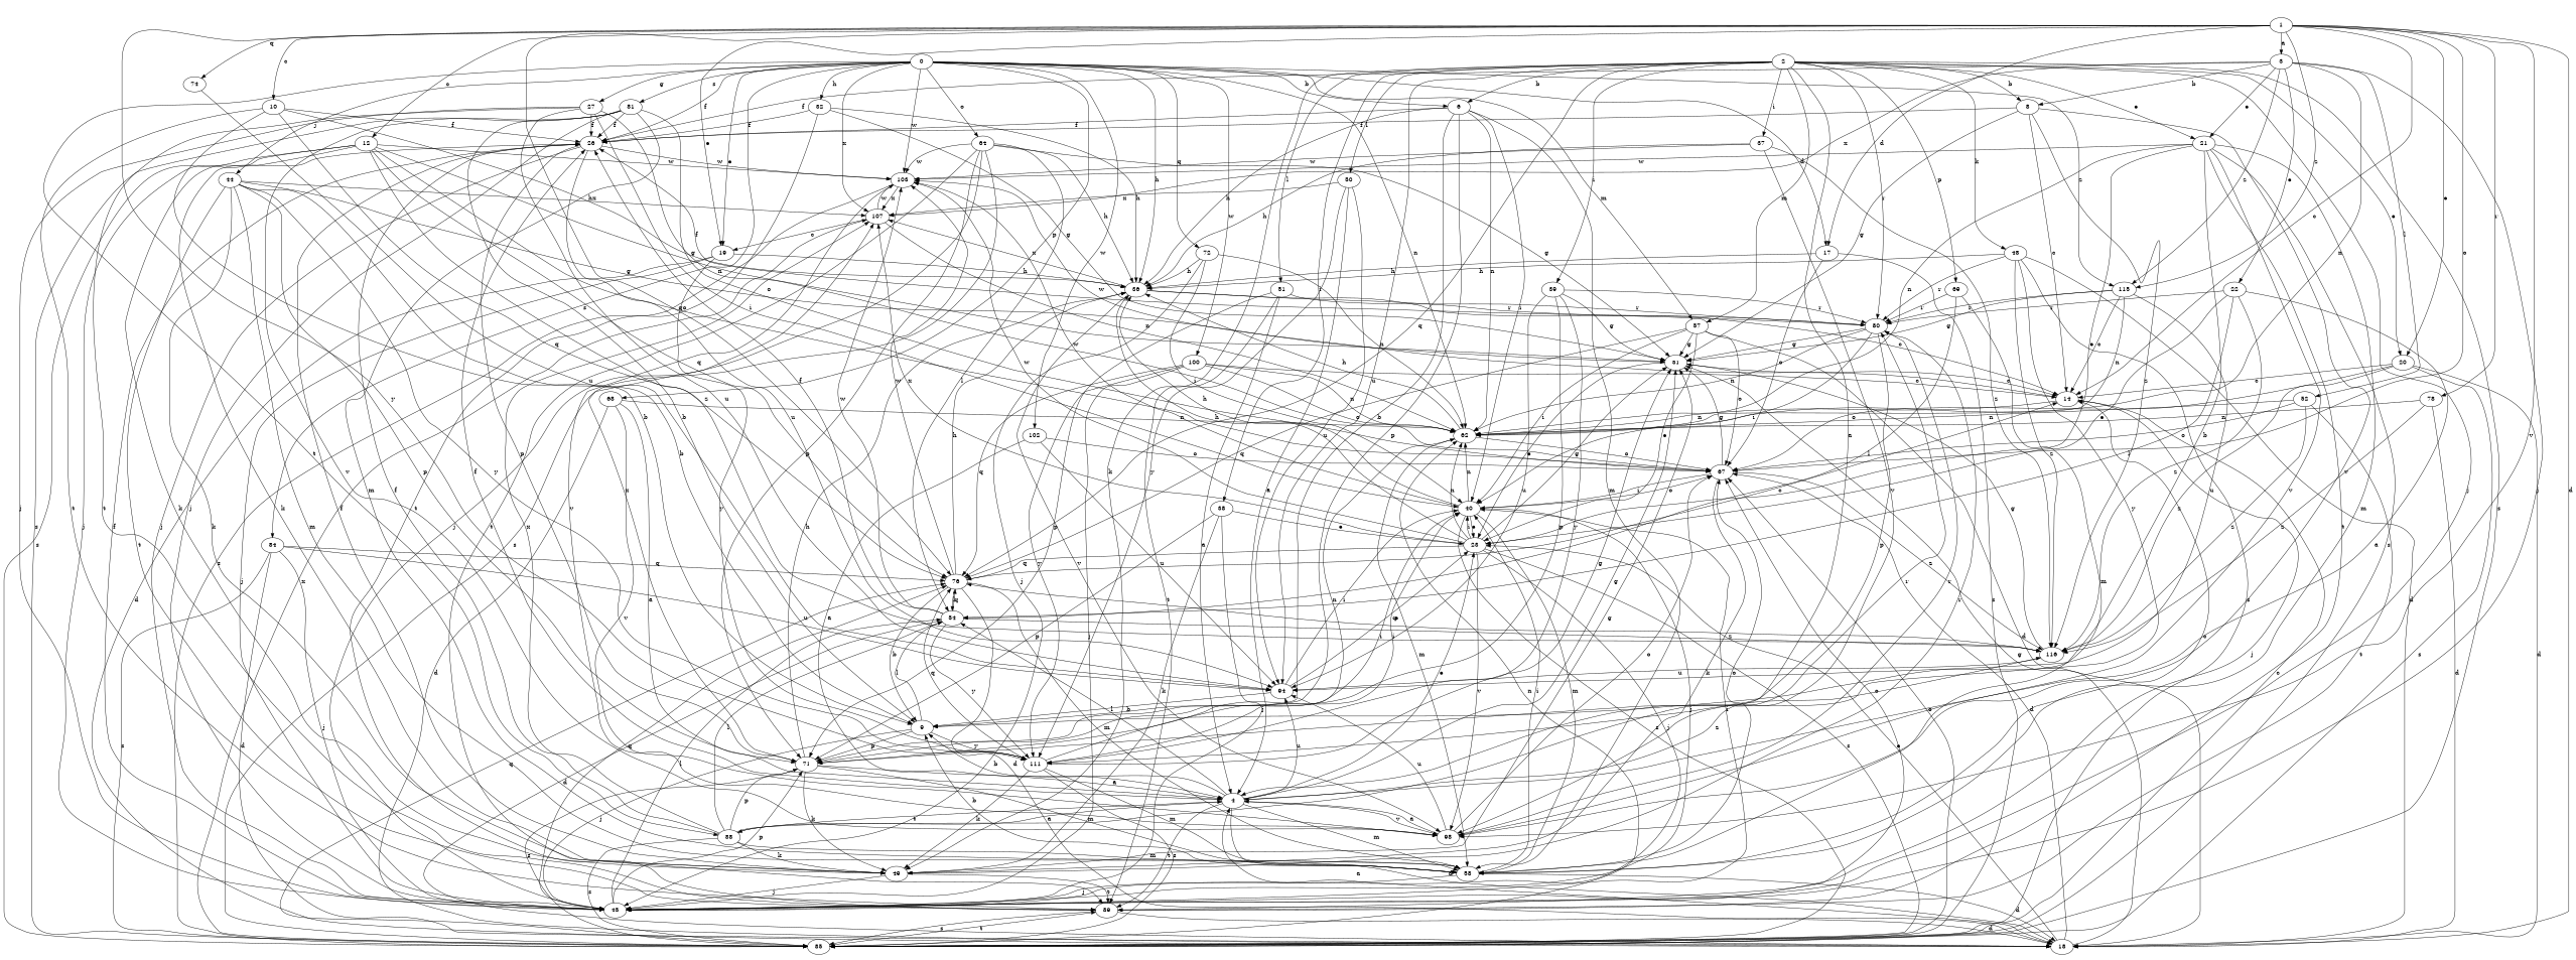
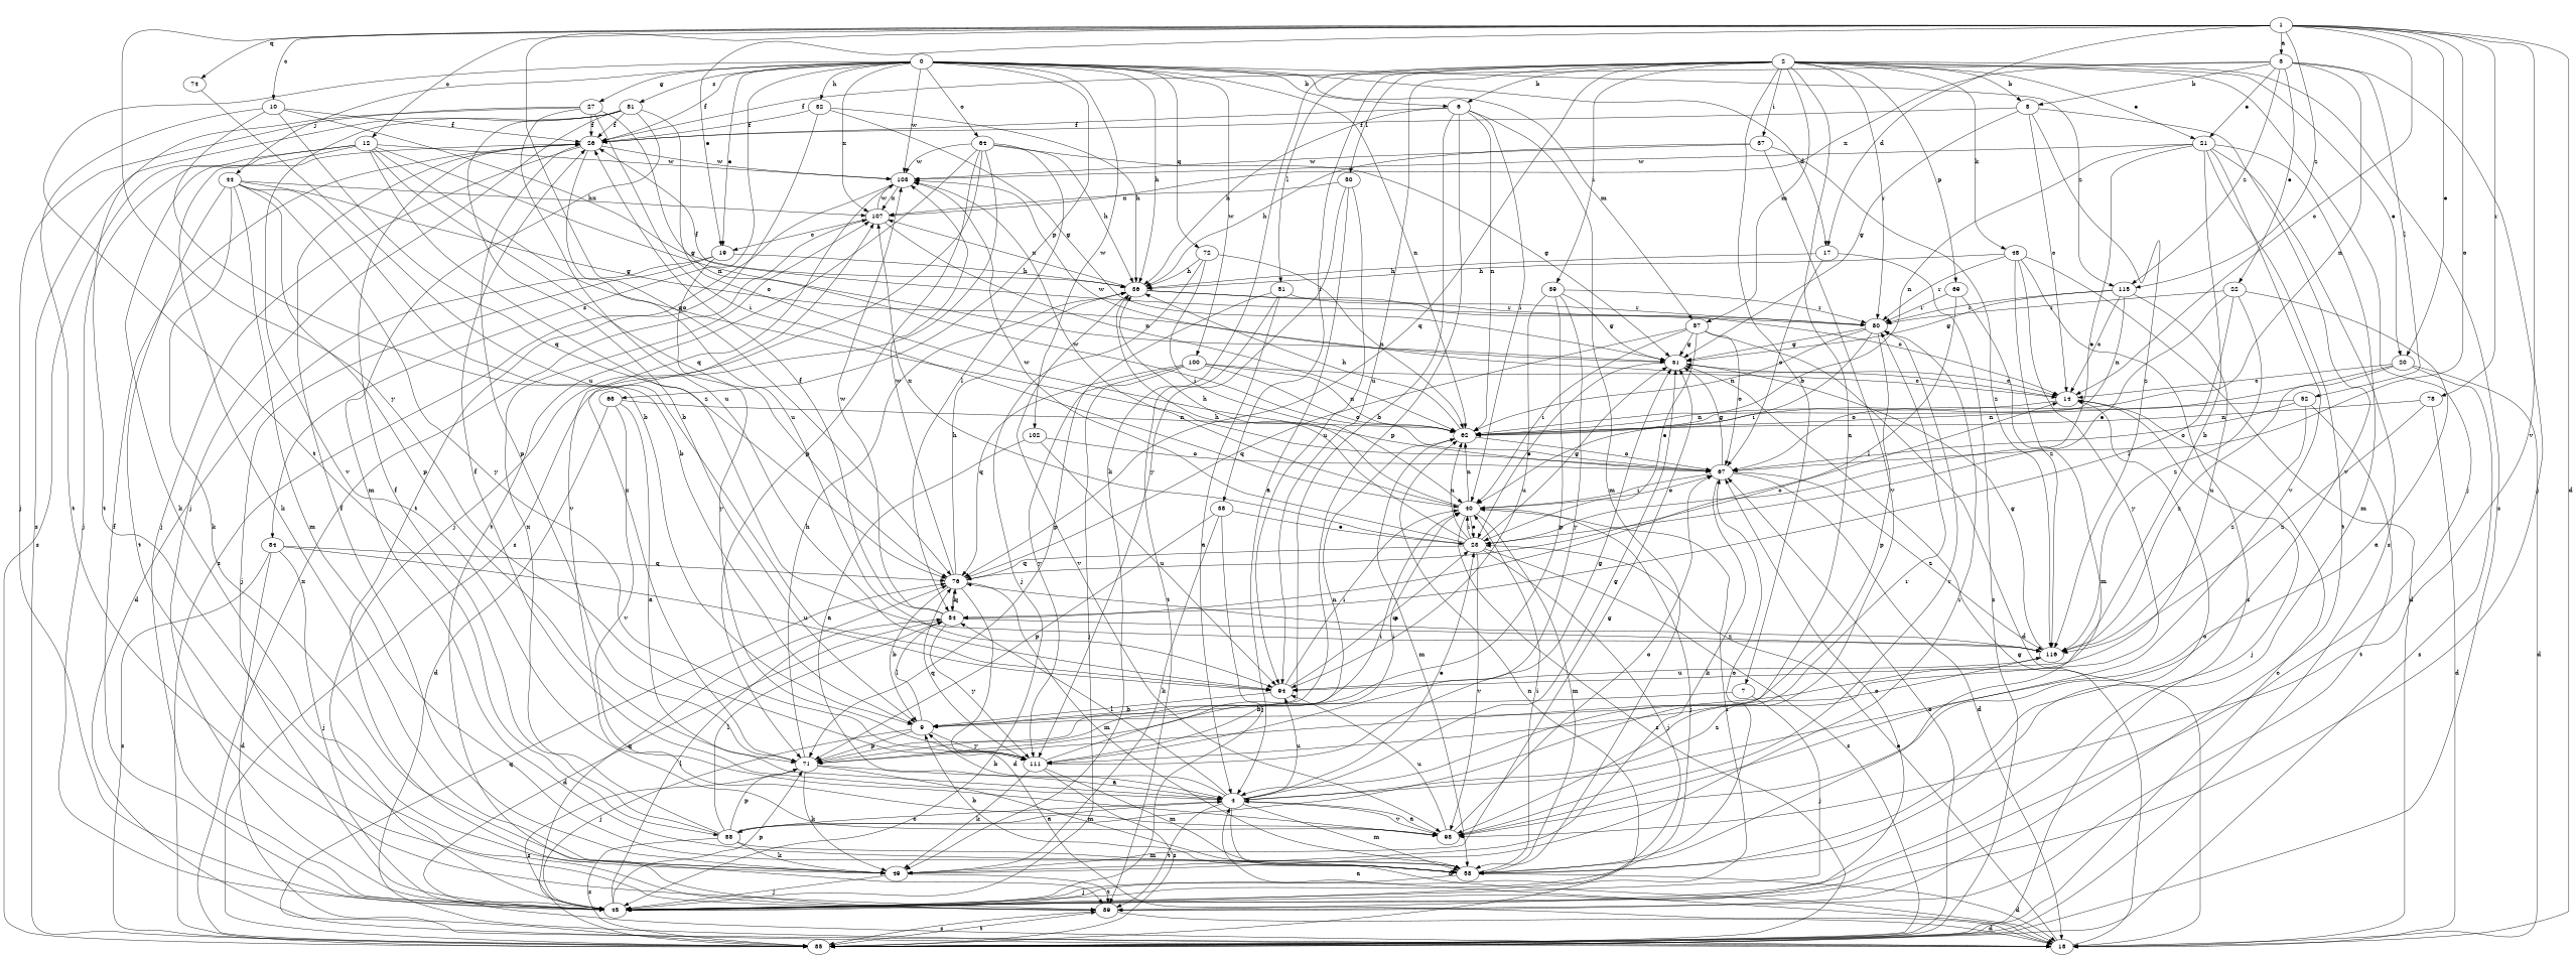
  strict digraph {
    0
    6
    17
    19
    26
    27
    32
    36
    44
    57
    62
    64
    68
    72
    81
    84
    88
    100
    102
    103
    107
    115
    9
    58
    40
    71
    67
    85
    18
    111
    45
    49
    94
    89
    31
    14
    98
    80
    76
    23
    54
    4
    1
    3
    10
    12
    20
    74
    78
    8
    21
    22
    52
    116
    2
+   7
    37
    38
    39
    48
    50
    51
    69
    0 -> 6 [label=b]
    0 -> 17 [label=d]
    0 -> 19 [label=e]
    0 -> 26 [label=f]
    0 -> 27 [label=g]
    0 -> 32 [label=h]
    0 -> 36 [label=h]
    0 -> 44 [label=j]
    0 -> 57 [label=m]
    0 -> 62 [label=n]
    0 -> 64 [label=o]
    0 -> 68 [label=p]
    0 -> 72 [label=q]
    0 -> 81 [label=s]
    0 -> 84 [label=s]
    0 -> 88 [label=t]
    0 -> 100 [label=w]
    0 -> 102 [label=w]
    0 -> 103 [label=w]
    0 -> 107 [label=x]
    0 -> 115 [label=z]
    6 -> 26 [label=f]
    6 -> 36 [label=h]
    6 -> 62 [label=n]
    6 -> 9 [label=b]
    6 -> 58 [label=m]
    6 -> 40 [label=i]
    6 -> 71 [label=p]
    17 -> 36 [label=h]
    17 -> 67 [label=o]
    17 -> 85 [label=s]
    19 -> 36 [label=h]
    19 -> 18 [label=d]
    19 -> 111 [label=y]
    19 -> 45 [label=j]
    26 -> 103 [label=w]
    26 -> 71 [label=p]
    26 -> 45 [label=j]
    26 -> 49 [label=k]
    26 -> 94 [label=u]
    27 -> 26 [label=f]
    27 -> 62 [label=n]
    27 -> 40 [label=i]
    27 -> 45 [label=j]
    27 -> 94 [label=u]
    27 -> 89 [label=t]
    32 -> 26 [label=f]
    32 -> 36 [label=h]
    32 -> 89 [label=t]
    32 -> 31 [label=g]
    36 -> 107 [label=x]
    36 -> 14 [label=c]
    36 -> 98 [label=v]
    36 -> 80 [label=r]
    44 -> 107 [label=x]
    44 -> 9 [label=b]
    44 -> 58 [label=m]
    44 -> 71 [label=p]
    44 -> 111 [label=y]
    44 -> 49 [label=k]
    44 -> 89 [label=t]
    44 -> 31 [label=g]
    57 -> 40 [label=i]
    57 -> 67 [label=o]
    57 -> 18 [label=d]
    57 -> 31 [label=g]
    57 -> 76 [label=q]
    57 -> 23 [label=e]
    62 -> 36 [label=h]
    62 -> 58 [label=m]
    62 -> 67 [label=o]
    64 -> 36 [label=h]
    64 -> 103 [label=w]
    64 -> 71 [label=p]
    64 -> 85 [label=s]
    64 -> 45 [label=j]
    64 -> 89 [label=t]
    64 -> 31 [label=g]
    64 -> 54 [label=l]
    68 -> 62 [label=n]
    68 -> 18 [label=d]
    68 -> 98 [label=v]
    68 -> 4 [label=a]
    72 -> 36 [label=h]
    72 -> 62 [label=n]
    72 -> 40 [label=i]
    72 -> 45 [label=j]
    81 -> 26 [label=f]
    81 -> 9 [label=b]
    81 -> 58 [label=m]
    81 -> 67 [label=o]
    81 -> 85 [label=s]
    81 -> 45 [label=j]
    81 -> 98 [label=v]
    84 -> 85 [label=s]
    84 -> 18 [label=d]
    84 -> 45 [label=j]
    84 -> 94 [label=u]
    84 -> 76 [label=q]
    88 -> 26 [label=f]
    88 -> 107 [label=x]
    88 -> 58 [label=m]
    88 -> 71 [label=p]
    88 -> 85 [label=s]
    88 -> 49 [label=k]
    88 -> 80 [label=r]
    88 -> 54 [label=l]
    88 -> 4 [label=a]
    100 -> 62 [label=n]
    100 -> 67 [label=o]
    100 -> 111 [label=y]
    100 -> 45 [label=j]
    100 -> 14 [label=c]
    100 -> 76 [label=q]
    102 -> 67 [label=o]
    102 -> 94 [label=u]
    102 -> 4 [label=a]
    103 -> 107 [label=x]
    103 -> 85 [label=s]
    103 -> 98 [label=v]
    107 -> 19 [label=c]
    107 -> 62 [label=n]
    107 -> 103 [label=w]
    115 -> 62 [label=n]
    115 -> 94 [label=u]
    115 -> 31 [label=g]
    115 -> 14 [label=c]
    115 -> 80 [label=r]
    9 -> 71 [label=p]
    9 -> 111 [label=y]
    9 -> 45 [label=j]
    9 -> 54 [label=l]
    58 -> 9 [label=b]
    58 -> 40 [label=i]
    58 -> 67 [label=o]
    58 -> 18 [label=d]
    58 -> 45 [label=j]
    58 -> 14 [label=c]
    40 -> 36 [label=h]
    40 -> 62 [label=n]
    40 -> 103 [label=w]
    40 -> 58 [label=m]
    40 -> 67 [label=o]
    40 -> 85 [label=s]
    40 -> 45 [label=j]
    40 -> 23 [label=e]
    71 -> 36 [label=h]
    71 -> 107 [label=x]
    71 -> 58 [label=m]
    71 -> 40 [label=i]
    71 -> 85 [label=s]
    71 -> 49 [label=k]
    71 -> 4 [label=a]
    67 -> 40 [label=i]
-   18 -> 67 [label=d]
+   67 -> 18 [label=d]
    67 -> 49 [label=k]
    67 -> 31 [label=g]
    67 -> 116 [label=z]
    85 -> 62 [label=n]
    85 -> 107 [label=x]
    85 -> 67 [label=o]
    85 -> 89 [label=t]
    85 -> 14 [label=c]
    85 -> 76 [label=q]
    18 -> 31 [label=g]
    18 -> 23 [label=e]
    18 -> 4 [label=a]
    111 -> 62 [label=n]
    111 -> 58 [label=m]
    111 -> 40 [label=i]
    111 -> 85 [label=s]
    111 -> 49 [label=k]
    111 -> 31 [label=g]
    111 -> 76 [label=q]
    45 -> 26 [label=f]
    45 -> 40 [label=i]
    45 -> 71 [label=p]
    45 -> 76 [label=q]
    45 -> 54 [label=l]
    49 -> 26 [label=f]
    49 -> 45 [label=j]
    49 -> 89 [label=t]
    49 -> 31 [label=g]
    49 -> 80 [label=r]
    94 -> 9 [label=b]
    94 -> 40 [label=i]
    94 -> 23 [label=e]
    89 -> 67 [label=o]
    89 -> 85 [label=s]
    89 -> 18 [label=d]
    31 -> 14 [label=c]
    31 -> 23 [label=e]
    14 -> 62 [label=n]
    14 -> 103 [label=w]
    14 -> 45 [label=j]
    98 -> 67 [label=o]
    98 -> 94 [label=u]
    98 -> 80 [label=r]
    98 -> 4 [label=a]
    80 -> 26 [label=f]
    80 -> 62 [label=n]
    80 -> 40 [label=i]
    80 -> 71 [label=p]
    80 -> 31 [label=g]
    76 -> 36 [label=h]
    76 -> 103 [label=w]
    76 -> 9 [label=b]
    76 -> 58 [label=m]
    76 -> 18 [label=d]
    76 -> 14 [label=c]
    76 -> 54 [label=l]
    23 -> 36 [label=h]
    23 -> 62 [label=n]
    23 -> 103 [label=w]
    23 -> 107 [label=x]
    23 -> 40 [label=i]
    23 -> 85 [label=s]
    23 -> 45 [label=j]
    23 -> 31 [label=g]
    23 -> 98 [label=v]
    23 -> 76 [label=q]
    54 -> 26 [label=f]
    54 -> 103 [label=w]
    54 -> 18 [label=d]
    54 -> 111 [label=y]
    54 -> 76 [label=q]
    54 -> 116 [label=z]
    4 -> 26 [label=f]
-   4 -> 88 [label=t]
+   4 -> 88 [label=c]
    4 -> 9 [label=b]
    4 -> 58 [label=m]
    4 -> 18 [label=d]
    4 -> 94 [label=u]
    4 -> 89 [label=t]
    4 -> 31 [label=g]
    4 -> 98 [label=v]
    4 -> 23 [label=e]
    4 -> 54 [label=l]
    4 -> 116 [label=z]
    1 -> 17 [label=d]
    1 -> 19 [label=e]
    1 -> 115 [label=z]
    1 -> 67 [label=o]
    1 -> 18 [label=d]
    1 -> 111 [label=y]
    1 -> 14 [label=c]
    1 -> 98 [label=v]
    1 -> 76 [label=q]
    1 -> 3 [label=a]
    1 -> 10 [label=c]
    1 -> 12 [label=c]
    1 -> 20 [label=e]
    1 -> 74 [label=q]
    1 -> 78 [label=r]
    3 -> 26 [label=f]
    3 -> 62 [label=n]
    3 -> 107 [label=x]
    3 -> 115 [label=z]
    3 -> 45 [label=j]
    3 -> 8 [label=b]
    3 -> 21 [label=e]
    3 -> 22 [label=e]
    3 -> 52 [label=l]
    10 -> 26 [label=f]
    10 -> 36 [label=h]
    10 -> 9 [label=b]
    10 -> 89 [label=t]
    10 -> 76 [label=q]
    12 -> 103 [label=w]
    12 -> 67 [label=o]
    12 -> 85 [label=s]
    12 -> 45 [label=j]
    12 -> 49 [label=k]
    12 -> 31 [label=g]
    12 -> 76 [label=q]
    12 -> 116 [label=z]
    20 -> 67 [label=o]
    20 -> 85 [label=s]
    20 -> 18 [label=d]
    20 -> 14 [label=c]
    20 -> 116 [label=z]
    74 -> 94 [label=u]
    78 -> 62 [label=n]
    78 -> 18 [label=d]
    78 -> 116 [label=z]
    8 -> 26 [label=f]
    8 -> 31 [label=g]
    8 -> 14 [label=c]
    8 -> 98 [label=v]
    8 -> 116 [label=z]
    21 -> 62 [label=n]
    21 -> 103 [label=w]
    21 -> 9 [label=b]
    21 -> 58 [label=m]
    21 -> 85 [label=s]
    21 -> 89 [label=t]
    21 -> 98 [label=v]
    21 -> 23 [label=e]
    22 -> 80 [label=r]
    22 -> 23 [label=e]
    22 -> 54 [label=l]
    22 -> 4 [label=a]
    22 -> 116 [label=z]
    52 -> 62 [label=n]
    52 -> 67 [label=o]
    52 -> 89 [label=t]
    52 -> 116 [label=z]
    116 -> 94 [label=u]
    116 -> 31 [label=g]
    116 -> 76 [label=q]
    2 -> 6 [label=b]
    2 -> 57 [label=m]
    2 -> 85 [label=s]
    2 -> 45 [label=j]
    2 -> 49 [label=k]
    2 -> 94 [label=u]
    2 -> 80 [label=r]
    2 -> 76 [label=q]
    2 -> 4 [label=a]
    2 -> 20 [label=e]
    2 -> 8 [label=b]
    2 -> 21 [label=e]
+   2 -> 7 [label=b]
    2 -> 37 [label=i]
    2 -> 38 [label=i]
    2 -> 39 [label=i]
    2 -> 48 [label=k]
    2 -> 50 [label=l]
    2 -> 51 [label=l]
    2 -> 69 [label=p]
+   7 -> 9 [label=b]
+   7 -> 45 [label=j]
    37 -> 36 [label=h]
    37 -> 103 [label=w]
    37 -> 98 [label=v]
    37 -> 116 [label=z]
    38 -> 71 [label=p]
    38 -> 45 [label=j]
    38 -> 49 [label=k]
    38 -> 23 [label=e]
    39 -> 71 [label=p]
    39 -> 111 [label=y]
    39 -> 94 [label=u]
    39 -> 31 [label=g]
    39 -> 80 [label=r]
    48 -> 36 [label=h]
    48 -> 85 [label=s]
    48 -> 18 [label=d]
    48 -> 111 [label=y]
    48 -> 80 [label=r]
    48 -> 116 [label=z]
    50 -> 107 [label=x]
    50 -> 111 [label=y]
    50 -> 94 [label=u]
    50 -> 4 [label=a]
    51 -> 71 [label=p]
    51 -> 89 [label=t]
    51 -> 80 [label=r]
    51 -> 4 [label=a]
    69 -> 58 [label=m]
    69 -> 80 [label=r]
    69 -> 54 [label=l]
  }
